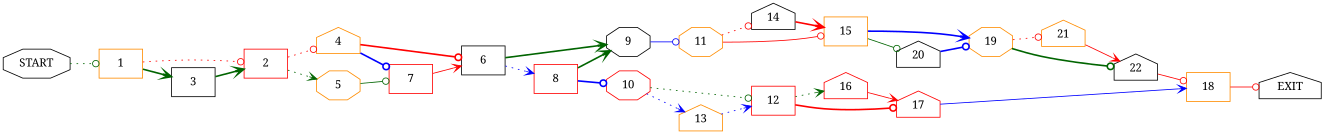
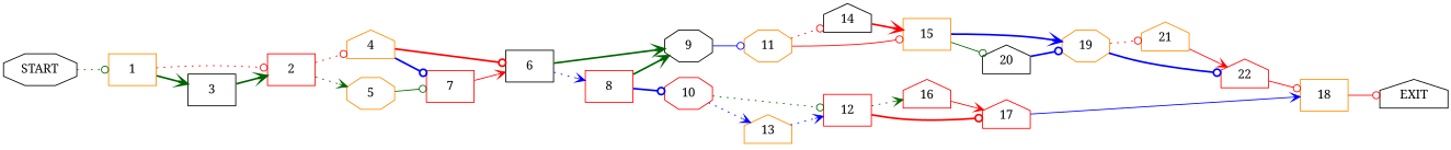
  digraph {
    fontname="Noto Serif"
    rankdir=LR
    node [color=darkorange fontname="Noto Serif" shape=box]
    edge [arrowhead=odot color=red fontname="Noto Serif" style=bold]
    n1 [color=black label=START shape=octagon]
    1
    2 [color=red]
    3 [color=black]
    n5 [color=black label=EXIT shape=house]
    4 [shape=house]
    5 [shape=octagon]
    6 [color=black]
    7 [color=red]
    8 [color=red]
    9 [color=black shape=octagon]
    10 [color=red shape=octagon]
    11 [shape=octagon]
    12 [color=red]
    13 [shape=house]
    14 [color=black shape=house]
    15
    16 [color=red shape=house]
    17 [color=red shape=house]
    19 [shape=octagon]
    20 [color=black shape=house]
    18
    21 [shape=house]
-   22 [color=black shape=house]
+   22 [color=red shape=house]
    n1 -> 1 [color=darkgreen style=dotted]
    1 -> 2 [style=dotted]
    1 -> 3 [arrowhead=vee color=darkgreen]
    2 -> 4 [style=dotted]
    2 -> 5 [arrowhead=vee color=darkgreen style=dotted]
    3 -> 2 [arrowhead=vee color=darkgreen]
    4 -> 6
    4 -> 7 [color=blue]
    5 -> 7 [color=darkgreen style=solid]
    6 -> 8 [arrowhead=vee color=blue style=dotted]
    6 -> 9 [arrowhead=vee color=darkgreen]
    7 -> 6 [arrowhead=vee style=solid]
    8 -> 9 [arrowhead=vee color=darkgreen]
    8 -> 10 [color=blue]
    9 -> 11 [color=blue style=solid]
    10 -> 12 [color=darkgreen style=dotted]
    10 -> 13 [arrowhead=vee color=blue style=dotted]
    11 -> 14 [style=dotted]
    11 -> 15 [style=solid]
    12 -> 16 [arrowhead=vee color=darkgreen style=dotted]
    12 -> 17
    13 -> 12 [arrowhead=vee color=blue style=dotted]
    14 -> 15 [arrowhead=vee]
    15 -> 19 [arrowhead=vee color=blue]
    15 -> 20 [color=darkgreen style=solid]
    16 -> 17 [arrowhead=vee style=solid]
    17 -> 18 [arrowhead=vee color=blue style=solid]
    19 -> 21 [style=dotted]
-   19 -> 22 [color=darkgreen]
+   19 -> 22 [color=blue]
    20 -> 19 [color=blue]
    18 -> n5 [style=solid]
    21 -> 22 [arrowhead=vee style=solid]
    22 -> 18 [style=solid]
  }
